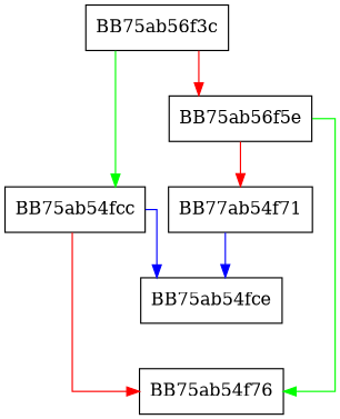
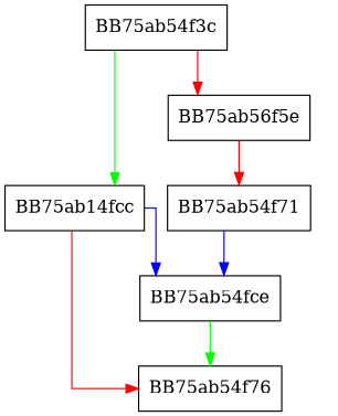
  digraph {
    splines=ortho
    node [shape=box]
    edge [color=red]
-   BB75ab54f3c [label=BB75ab56f3c]
-   BB75ab54fcc
+   BB75ab54f3c
+   BB75ab54fcc [label=BB75ab14fcc]
    n3 [label=BB75ab56f5e]
    BB75ab54fce
    BB75ab54f76
-   BB75ab54f71 [label=BB77ab54f71]
+   BB75ab54f71
    BB75ab54f3c -> BB75ab54fcc [color=green]
    BB75ab54f3c -> n3
    BB75ab54fcc -> BB75ab54fce [color=blue]
    BB75ab54fcc -> BB75ab54f76
-   n3 -> BB75ab54f76 [color=green]
+   BB75ab54fce -> BB75ab54f76 [color=green]
    n3 -> BB75ab54f71
    BB75ab54f71 -> BB75ab54fce [color=blue]
  }
